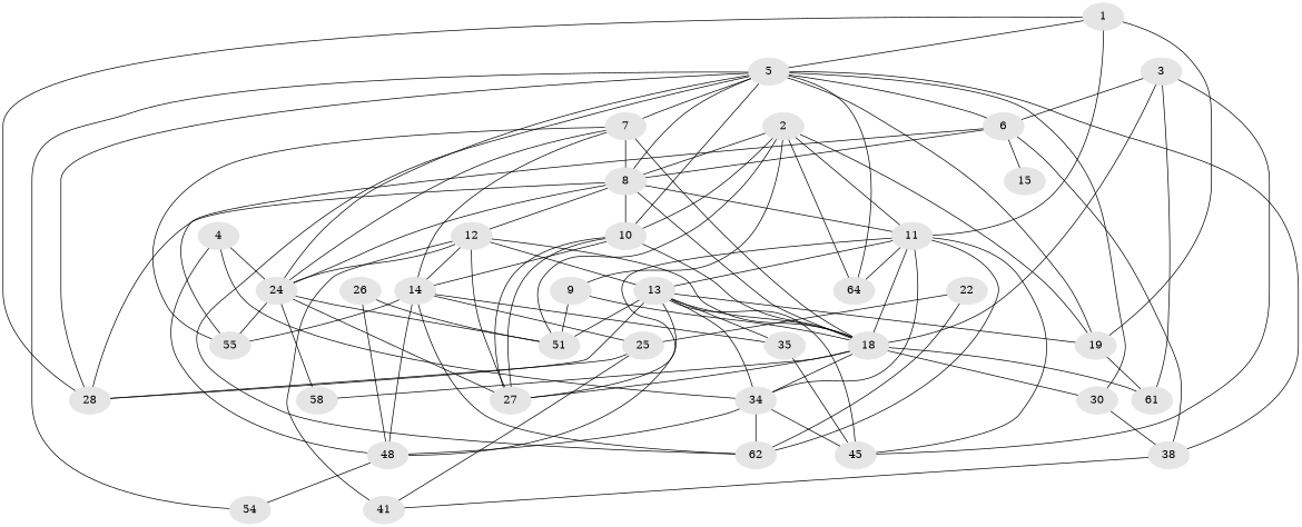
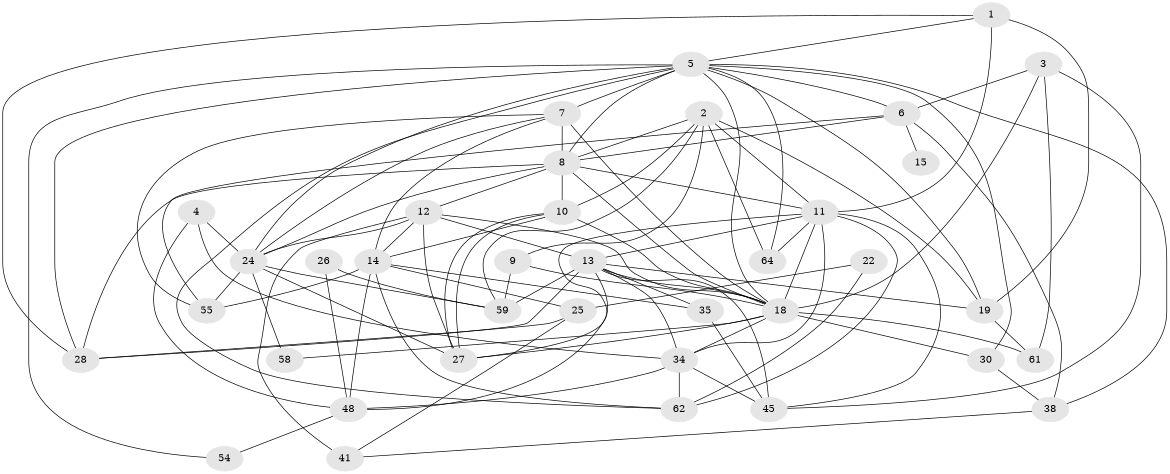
  graph {
    node [color=gray90 style=filled]
    1 [super="+17"]
    5 [super="+20+29+66+43+16"]
    11 [super="+31+36"]
    19 [super="+40"]
    28
    8 [super="+21"]
    64
    6 [super="+50"]
    18 [super="+63+32"]
    24 [super="+42"]
    7 [super="+44+39"]
    30
    38
    54
    62 [super="+68"]
    45 [super="+52"]
    34 [super="+72+37"]
    48 [super="+57"]
    13 [super="+23"]
    61
    2 [super="+46"]
    9 [super="+60"]
    10 [super="+53"]
-   51
+   51 [label=59]
    12 [super="+33+47"]
    14 [super="+70"]
    27 [super="+59"]
    15
    55
    3
    58
    4
    41
    35 [super="+71"]
    25 [super="+67"]
    22
    26
    1 -- 5
    1 -- 11 [weight=2]
    1 -- 19
    1 -- 28
    5 -- 19
    5 -- 28
    5 -- 8
    5 -- 64
    5 -- 6
-   5 -- 10
+   5 -- 18
    5 -- 24
    5 -- 7
    5 -- 30
    5 -- 38
    5 -- 54
    5 -- 62
    11 -- 64 [weight=2]
    11 -- 18
    11 -- 62
    11 -- 45
    11 -- 34
    11 -- 48
    11 -- 13
    19 -- 61
    8 -- 11
    8 -- 28
    8 -- 18 [weight=2]
    8 -- 24
    8 -- 10
    8 -- 12
    6 -- 8
    6 -- 38
    6 -- 15
    6 -- 55
    18 -- 30
    18 -- 34
    18 -- 61
    18 -- 27
    18 -- 58
    24 -- 51
    24 -- 27
    24 -- 55
    24 -- 58
    7 -- 8 [weight=2]
    7 -- 18
    7 -- 24
    7 -- 14
    7 -- 55
    30 -- 38
    38 -- 41
    34 -- 62
    34 -- 45
    34 -- 48
    48 -- 54
    13 -- 19
    13 -- 28
    13 -- 18
    13 -- 45
    13 -- 34
    13 -- 51
    13 -- 27
    13 -- 35
    2 -- 11
    2 -- 19
    2 -- 8
    2 -- 64
    2 -- 9
    2 -- 10
    2 -- 51
    9 -- 18
    9 -- 51
    10 -- 18
    10 -- 14
    10 -- 27
    10 -- 27
    12 -- 18
    12 -- 24
    12 -- 13
    12 -- 14
    12 -- 27
    12 -- 41 [weight=2]
    14 -- 62
    14 -- 48 [weight=2]
    14 -- 55
    14 -- 35 [weight=2]
    14 -- 25
    3 -- 6
    3 -- 18
    3 -- 45
    3 -- 61
    4 -- 24
    4 -- 34
    4 -- 48
    35 -- 45
    25 -- 28
    25 -- 41
    22 -- 62
    22 -- 25
    26 -- 48
    26 -- 51
  }
